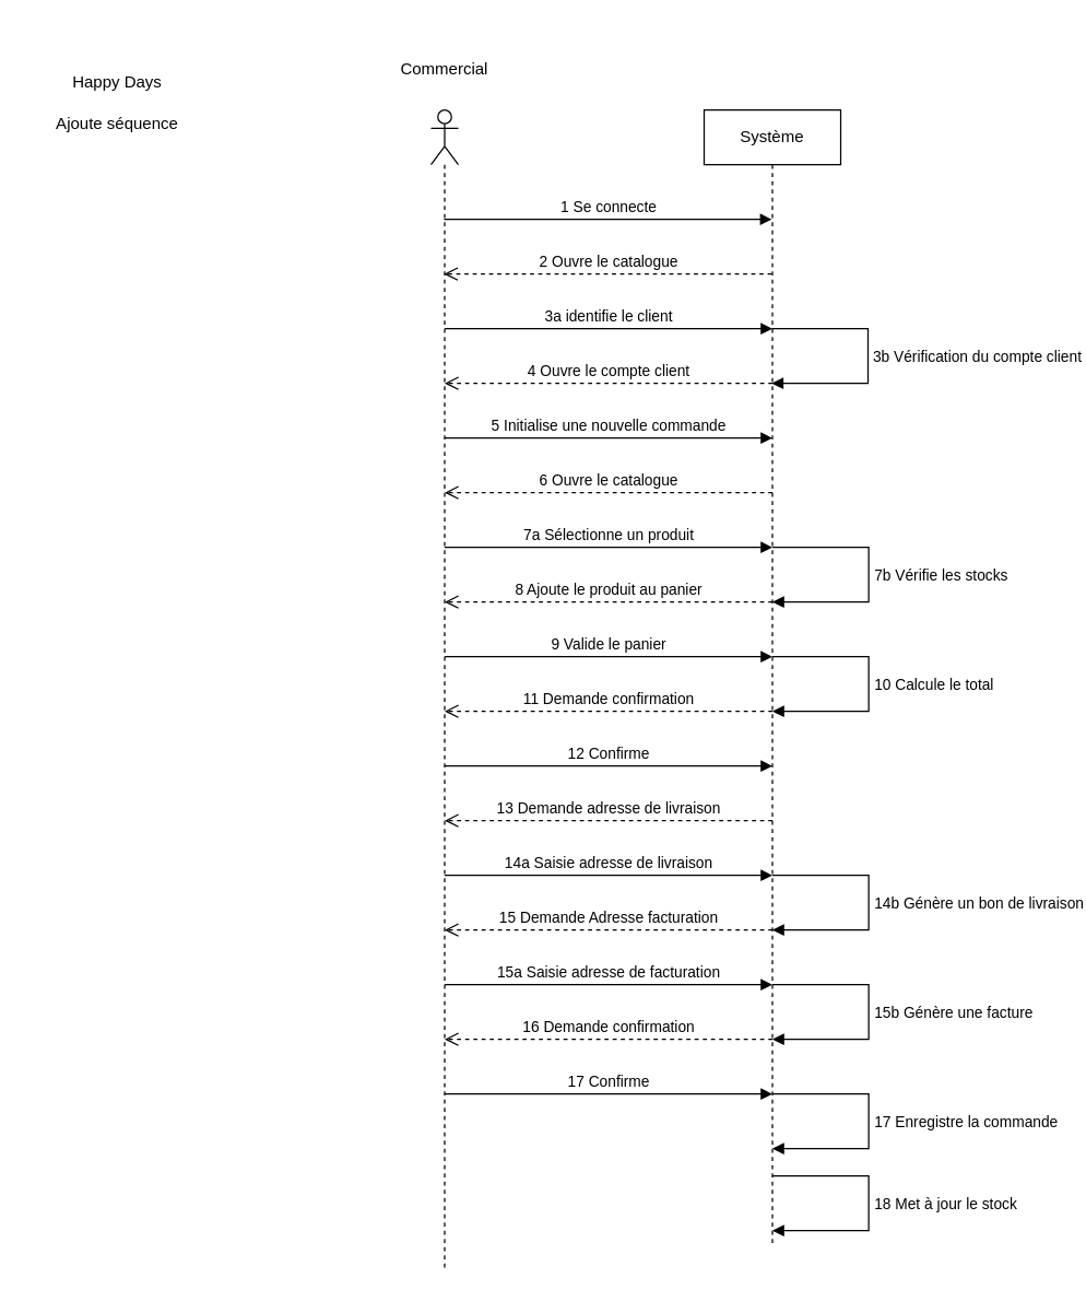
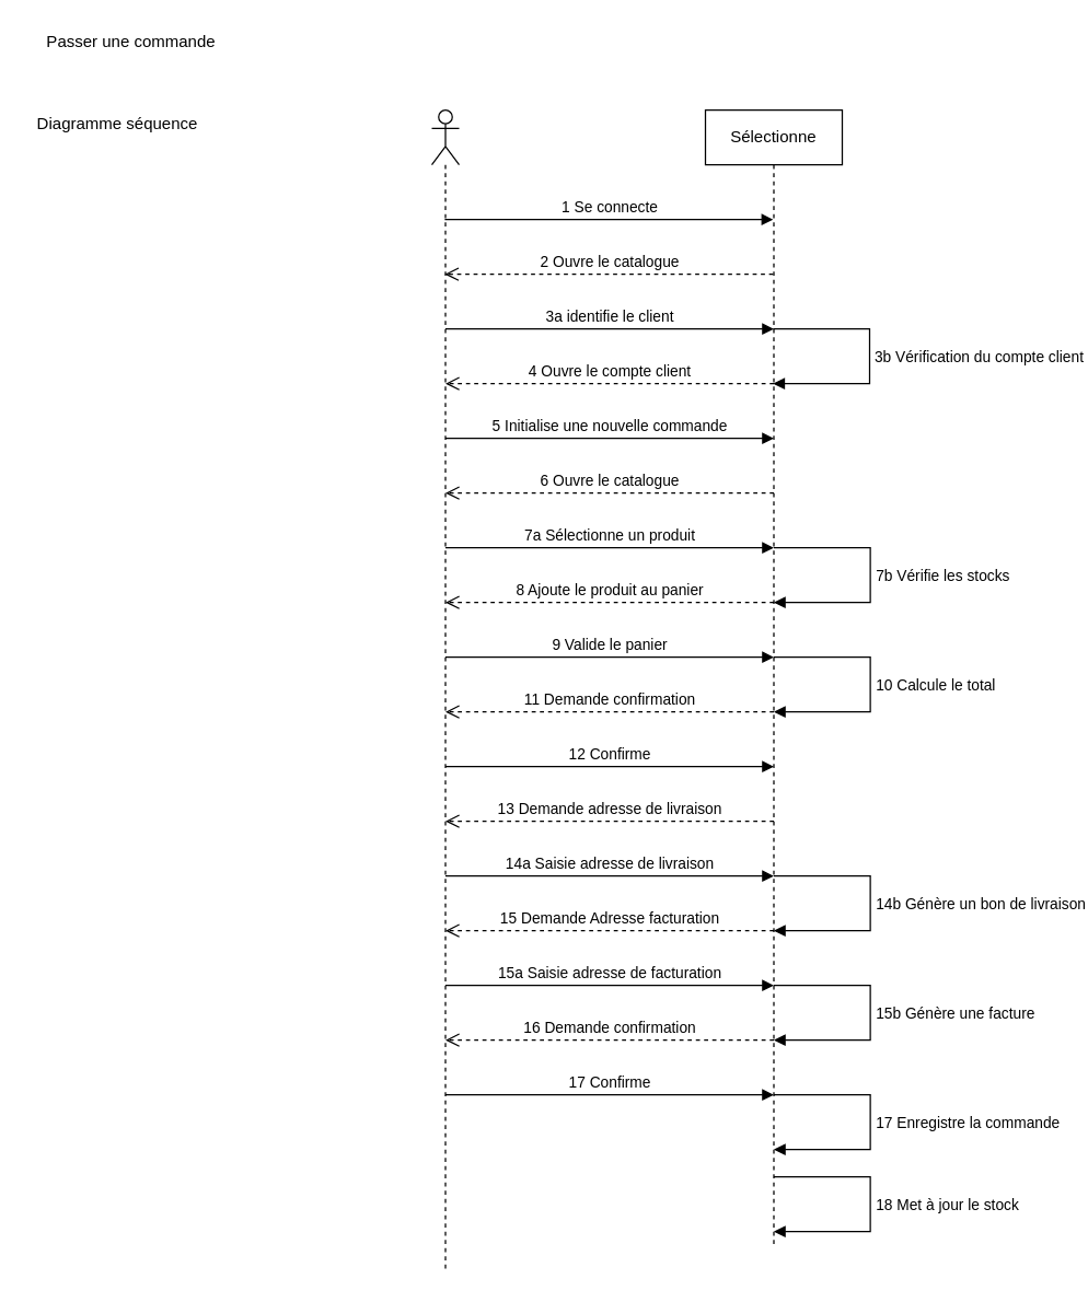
  <mxCell id="0" />
  <mxCell id="1" parent="0" />
- <mxCell id="2" value="Système" style="shape=umlLifeline;perimeter=lifelinePerimeter;whiteSpace=wrap;html=1;container=1;collapsible=0;recursiveResize=0;outlineConnect=0;" vertex="1" parent="1"><mxGeometry x="515" y="80" width="100" height="830" as="geometry" /></mxCell>
+ <mxCell id="2" value="Sélectionne" style="shape=umlLifeline;perimeter=lifelinePerimeter;whiteSpace=wrap;html=1;container=1;collapsible=0;recursiveResize=0;outlineConnect=0;" vertex="1" parent="1"><mxGeometry x="515" y="80" width="100" height="830" as="geometry" /></mxCell>
  <mxCell id="3" value="" style="shape=umlLifeline;participant=umlActor;perimeter=lifelinePerimeter;whiteSpace=wrap;html=1;container=1;collapsible=0;recursiveResize=0;verticalAlign=top;spacingTop=36;outlineConnect=0;" vertex="1" parent="1"><mxGeometry x="315" y="80" width="20" height="850" as="geometry" /></mxCell>
- <mxCell id="4" value="Commercial" style="text;html=1;strokeColor=none;fillColor=none;align=center;verticalAlign=middle;whiteSpace=wrap;rounded=0;" vertex="1" parent="1"><mxGeometry x="305" y="40" width="40" height="20" as="geometry" /></mxCell>
+ <mxCell id="5" value="Passer une commande" style="text;html=1;align=center;verticalAlign=middle;resizable=0;points=[];autosize=1;" vertex="1" parent="1"><mxGeometry x="25" y="20" width="140" height="20" as="geometry" /></mxCell>
  <mxCell id="6" value="1 Se connecte" style="html=1;verticalAlign=bottom;endArrow=block;" edge="1" parent="1" source="3" target="2"><mxGeometry width="80" relative="1" as="geometry"><mxPoint x="585" y="350" as="sourcePoint" /><mxPoint x="535" y="350" as="targetPoint" /><Array as="points"><mxPoint x="415" y="160" /></Array></mxGeometry></mxCell>
  <mxCell id="7" value="2 Ouvre le catalogue" style="html=1;verticalAlign=bottom;endArrow=open;dashed=1;endSize=8;" edge="1" parent="1" source="2" target="3"><mxGeometry relative="1" as="geometry"><mxPoint x="665" y="350" as="sourcePoint" /><mxPoint x="585" y="350" as="targetPoint" /><Array as="points"><mxPoint x="425" y="200" /></Array></mxGeometry></mxCell>
  <mxCell id="8" value="3a identifie le client" style="html=1;verticalAlign=bottom;endArrow=block;" edge="1" parent="1"><mxGeometry width="80" relative="1" as="geometry"><mxPoint x="325" y="240" as="sourcePoint" /><mxPoint x="565" y="240" as="targetPoint" /><Array as="points"><mxPoint x="415.5" y="240" /></Array></mxGeometry></mxCell>
  <mxCell id="9" value="4 Ouvre le compte client" style="html=1;verticalAlign=bottom;endArrow=open;dashed=1;endSize=8;" edge="1" parent="1"><mxGeometry relative="1" as="geometry"><mxPoint x="565" y="280" as="sourcePoint" /><mxPoint x="325" y="280" as="targetPoint" /><Array as="points"><mxPoint x="425.5" y="280" /></Array></mxGeometry></mxCell>
  <mxCell id="10" value="3b Vérification du compte client" style="edgeStyle=orthogonalEdgeStyle;html=1;align=left;spacingLeft=2;endArrow=block;rounded=0;" edge="1" target="2" parent="1" source="2"><mxGeometry relative="1" as="geometry"><mxPoint x="610" y="270" as="sourcePoint" /><Array as="points"><mxPoint x="635" y="240" /><mxPoint x="635" y="280" /></Array><mxPoint x="615" y="290" as="targetPoint" /></mxGeometry></mxCell>
  <mxCell id="11" value="7a Sélectionne un produit" style="html=1;verticalAlign=bottom;endArrow=block;" edge="1" parent="1"><mxGeometry width="80" relative="1" as="geometry"><mxPoint x="325" y="400" as="sourcePoint" /><mxPoint x="565" y="400" as="targetPoint" /><Array as="points"><mxPoint x="415.5" y="400" /></Array></mxGeometry></mxCell>
  <mxCell id="12" value="7b Vérifie les stocks" style="edgeStyle=orthogonalEdgeStyle;html=1;align=left;spacingLeft=2;endArrow=block;rounded=0;" edge="1" parent="1"><mxGeometry relative="1" as="geometry"><mxPoint x="565" y="400" as="sourcePoint" /><Array as="points"><mxPoint x="635.5" y="400" /><mxPoint x="635.5" y="440" /></Array><mxPoint x="565" y="440" as="targetPoint" /></mxGeometry></mxCell>
  <mxCell id="13" value="8 Ajoute le produit au panier" style="html=1;verticalAlign=bottom;endArrow=open;dashed=1;endSize=8;" edge="1" parent="1"><mxGeometry relative="1" as="geometry"><mxPoint x="565" y="440" as="sourcePoint" /><mxPoint x="325" y="440" as="targetPoint" /><Array as="points"><mxPoint x="425.5" y="440" /></Array></mxGeometry></mxCell>
  <mxCell id="14" value="5 Initialise une nouvelle commande" style="html=1;verticalAlign=bottom;endArrow=block;" edge="1" parent="1"><mxGeometry width="80" relative="1" as="geometry"><mxPoint x="325" y="320" as="sourcePoint" /><mxPoint x="565" y="320" as="targetPoint" /><Array as="points"><mxPoint x="415.5" y="320" /></Array></mxGeometry></mxCell>
  <mxCell id="15" value="6 Ouvre le catalogue" style="html=1;verticalAlign=bottom;endArrow=open;dashed=1;endSize=8;" edge="1" parent="1"><mxGeometry relative="1" as="geometry"><mxPoint x="565" y="360" as="sourcePoint" /><mxPoint x="325" y="360" as="targetPoint" /><Array as="points"><mxPoint x="425.5" y="360" /></Array></mxGeometry></mxCell>
- <mxCell id="16" value="Happy Days" style="text;html=1;align=center;verticalAlign=middle;resizable=0;points=[];autosize=1;" vertex="1" parent="1"><mxGeometry x="45" y="50" width="80" height="20" as="geometry" /></mxCell>
- <mxCell id="17" value="Ajoute séquence" style="text;html=1;align=center;verticalAlign=middle;resizable=0;points=[];autosize=1;" vertex="1" parent="1"><mxGeometry x="20" y="80" width="130" height="20" as="geometry" /></mxCell>
+ <mxCell id="17" value="Diagramme séquence" style="text;html=1;align=center;verticalAlign=middle;resizable=0;points=[];autosize=1;" vertex="1" parent="1"><mxGeometry x="20" y="80" width="130" height="20" as="geometry" /></mxCell>
  <mxCell id="18" value="9 Valide le panier" style="html=1;verticalAlign=bottom;endArrow=block;" edge="1" parent="1"><mxGeometry width="80" relative="1" as="geometry"><mxPoint x="325" y="480" as="sourcePoint" /><mxPoint x="565" y="480" as="targetPoint" /><Array as="points"><mxPoint x="415.5" y="480" /></Array></mxGeometry></mxCell>
  <mxCell id="19" value="10 Calcule le total" style="edgeStyle=orthogonalEdgeStyle;html=1;align=left;spacingLeft=2;endArrow=block;rounded=0;" edge="1" parent="1"><mxGeometry relative="1" as="geometry"><mxPoint x="565" y="480" as="sourcePoint" /><Array as="points"><mxPoint x="635.5" y="480" /><mxPoint x="635.5" y="520" /></Array><mxPoint x="565" y="520" as="targetPoint" /></mxGeometry></mxCell>
  <mxCell id="20" value="11 Demande confirmation" style="html=1;verticalAlign=bottom;endArrow=open;dashed=1;endSize=8;" edge="1" parent="1"><mxGeometry relative="1" as="geometry"><mxPoint x="565" y="520" as="sourcePoint" /><mxPoint x="325" y="520" as="targetPoint" /><Array as="points"><mxPoint x="425.5" y="520" /></Array></mxGeometry></mxCell>
  <mxCell id="21" value="12 Confirme" style="html=1;verticalAlign=bottom;endArrow=block;" edge="1" parent="1"><mxGeometry width="80" relative="1" as="geometry"><mxPoint x="325" y="560" as="sourcePoint" /><mxPoint x="565" y="560" as="targetPoint" /><Array as="points"><mxPoint x="415.5" y="560" /></Array></mxGeometry></mxCell>
  <mxCell id="22" value="13 Demande adresse de livraison" style="html=1;verticalAlign=bottom;endArrow=open;dashed=1;endSize=8;" edge="1" parent="1"><mxGeometry relative="1" as="geometry"><mxPoint x="565" y="600" as="sourcePoint" /><mxPoint x="325" y="600" as="targetPoint" /><Array as="points"><mxPoint x="425.5" y="600" /></Array></mxGeometry></mxCell>
  <mxCell id="23" value="14a Saisie adresse de livraison" style="html=1;verticalAlign=bottom;endArrow=block;" edge="1" parent="1"><mxGeometry width="80" relative="1" as="geometry"><mxPoint x="325" y="640" as="sourcePoint" /><mxPoint x="565" y="640" as="targetPoint" /><Array as="points"><mxPoint x="415.5" y="640" /></Array></mxGeometry></mxCell>
  <mxCell id="24" value="14b Génère un bon de livraison" style="edgeStyle=orthogonalEdgeStyle;html=1;align=left;spacingLeft=2;endArrow=block;rounded=0;" edge="1" parent="1"><mxGeometry relative="1" as="geometry"><mxPoint x="565" y="640" as="sourcePoint" /><Array as="points"><mxPoint x="635.5" y="640" /><mxPoint x="635.5" y="680" /></Array><mxPoint x="565" y="680" as="targetPoint" /></mxGeometry></mxCell>
  <mxCell id="25" value="15 Demande Adresse facturation" style="html=1;verticalAlign=bottom;endArrow=open;dashed=1;endSize=8;" edge="1" parent="1"><mxGeometry relative="1" as="geometry"><mxPoint x="565" y="680" as="sourcePoint" /><mxPoint x="325" y="680" as="targetPoint" /><Array as="points"><mxPoint x="425.5" y="680" /></Array></mxGeometry></mxCell>
  <mxCell id="26" value="15a Saisie adresse de facturation" style="html=1;verticalAlign=bottom;endArrow=block;" edge="1" parent="1"><mxGeometry width="80" relative="1" as="geometry"><mxPoint x="325" y="720" as="sourcePoint" /><mxPoint x="565" y="720" as="targetPoint" /><Array as="points"><mxPoint x="415.5" y="720" /></Array></mxGeometry></mxCell>
  <mxCell id="27" value="15b Génère une facture" style="edgeStyle=orthogonalEdgeStyle;html=1;align=left;spacingLeft=2;endArrow=block;rounded=0;" edge="1" parent="1"><mxGeometry relative="1" as="geometry"><mxPoint x="565" y="720" as="sourcePoint" /><Array as="points"><mxPoint x="635.5" y="720" /><mxPoint x="635.5" y="760" /></Array><mxPoint x="565" y="760" as="targetPoint" /></mxGeometry></mxCell>
  <mxCell id="28" value="16 Demande confirmation" style="html=1;verticalAlign=bottom;endArrow=open;dashed=1;endSize=8;" edge="1" parent="1"><mxGeometry relative="1" as="geometry"><mxPoint x="565" y="760" as="sourcePoint" /><mxPoint x="325" y="760" as="targetPoint" /><Array as="points"><mxPoint x="425.5" y="760" /></Array></mxGeometry></mxCell>
  <mxCell id="29" value="17 Confirme" style="html=1;verticalAlign=bottom;endArrow=block;" edge="1" parent="1"><mxGeometry width="80" relative="1" as="geometry"><mxPoint x="325" y="800" as="sourcePoint" /><mxPoint x="565" y="800" as="targetPoint" /><Array as="points"><mxPoint x="415.5" y="800" /></Array></mxGeometry></mxCell>
  <mxCell id="30" value="17 Enregistre la commande" style="edgeStyle=orthogonalEdgeStyle;html=1;align=left;spacingLeft=2;endArrow=block;rounded=0;" edge="1" parent="1"><mxGeometry relative="1" as="geometry"><mxPoint x="565" y="800" as="sourcePoint" /><Array as="points"><mxPoint x="635.5" y="800" /><mxPoint x="635.5" y="840" /></Array><mxPoint x="565" y="840" as="targetPoint" /></mxGeometry></mxCell>
  <mxCell id="31" value="18 Met à jour le stock" style="edgeStyle=orthogonalEdgeStyle;html=1;align=left;spacingLeft=2;endArrow=block;rounded=0;" edge="1" parent="1"><mxGeometry relative="1" as="geometry"><mxPoint x="565" y="860" as="sourcePoint" /><Array as="points"><mxPoint x="635.5" y="860" /><mxPoint x="635.5" y="900" /></Array><mxPoint x="565" y="900" as="targetPoint" /></mxGeometry></mxCell>
